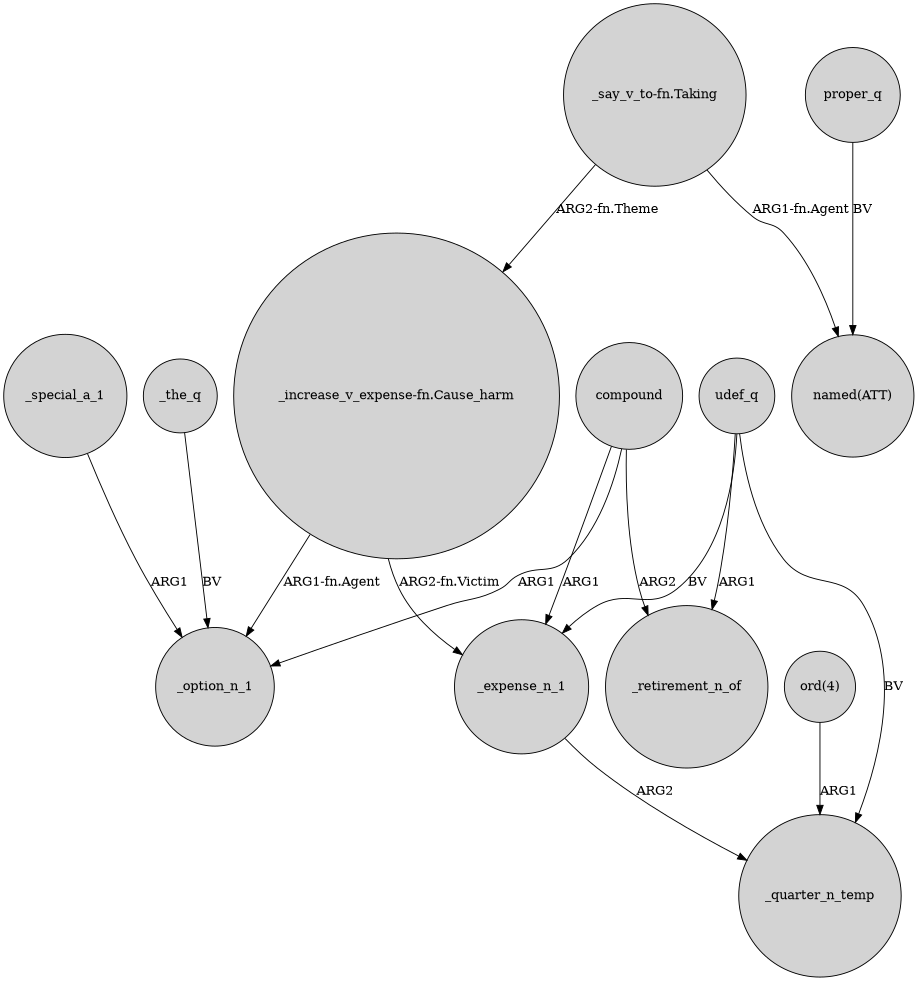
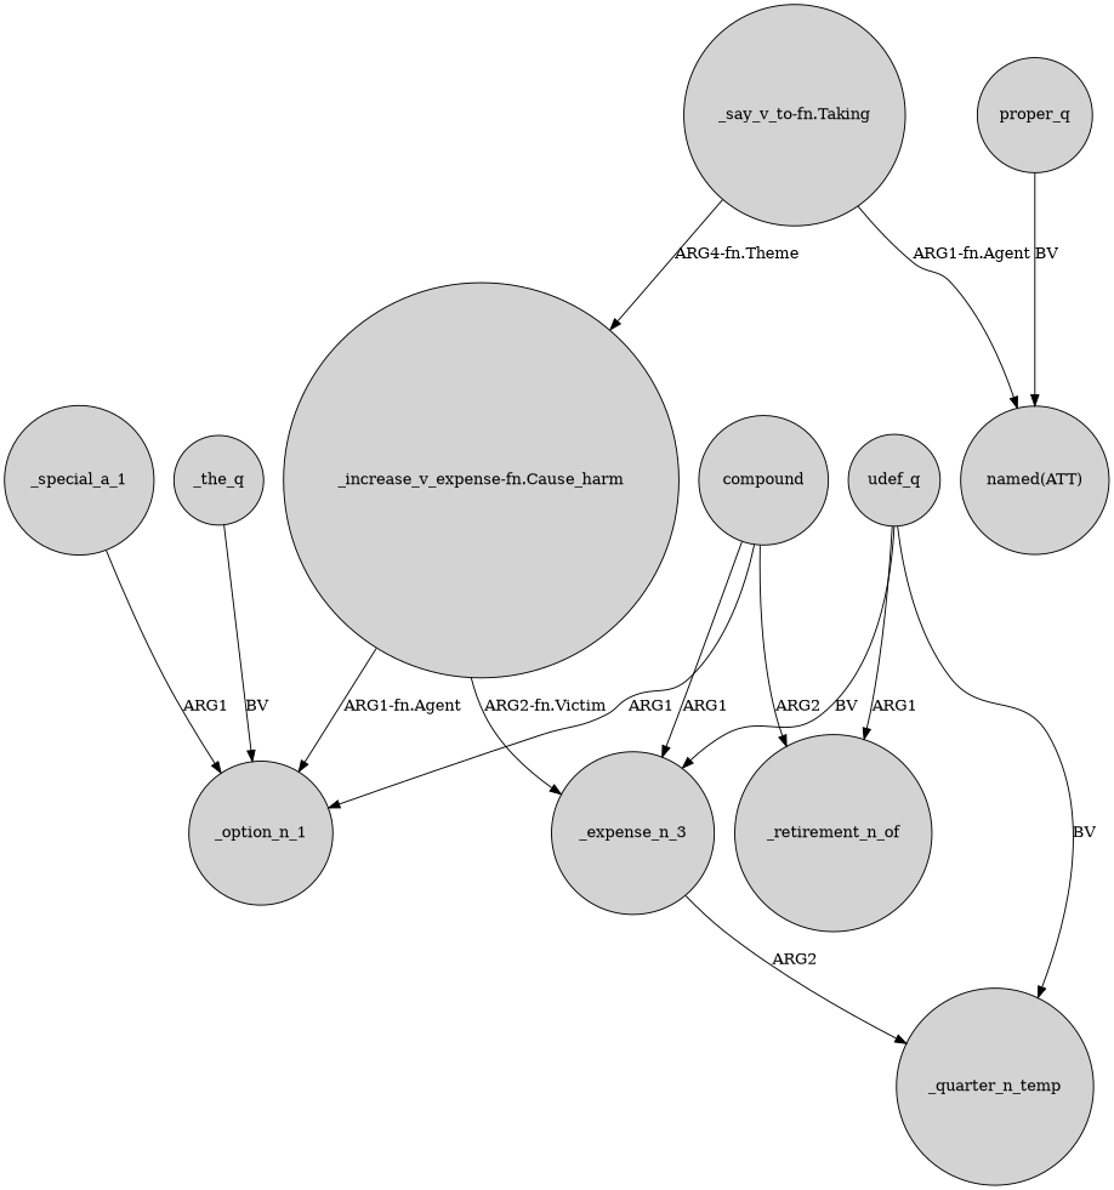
  digraph {
    node [shape=circle style=filled]
    compound
    _option_n_1
-   _expense_n_1
+   _expense_n_1 [label=_expense_n_3]
    _retirement_n_of
    _quarter_n_temp
    proper_q
    "named(ATT)"
    "_say_v_to-fn.Taking"
    n9 [label="_increase_v_expense-fn.Cause_harm"]
    _special_a_1
    udef_q
-   "ord(4)"
    _the_q
    compound -> _option_n_1 [label=ARG1]
    compound -> _expense_n_1 [label=ARG1]
    compound -> _retirement_n_of [label=ARG2]
    _expense_n_1 -> _quarter_n_temp [label=ARG2]
    proper_q -> "named(ATT)" [label=BV]
    "_say_v_to-fn.Taking" -> "named(ATT)" [label="ARG1-fn.Agent"]
-   "_say_v_to-fn.Taking" -> n9 [label="ARG2-fn.Theme"]
+   "_say_v_to-fn.Taking" -> n9 [label="ARG4-fn.Theme"]
    n9 -> _option_n_1 [label="ARG1-fn.Agent"]
    n9 -> _expense_n_1 [label="ARG2-fn.Victim"]
    _special_a_1 -> _option_n_1 [label=ARG1]
    udef_q -> _expense_n_1 [label=BV]
    udef_q -> _retirement_n_of [label=ARG1]
    udef_q -> _quarter_n_temp [label=BV]
-   "ord(4)" -> _quarter_n_temp [label=ARG1]
    _the_q -> _option_n_1 [label=BV]
  }
